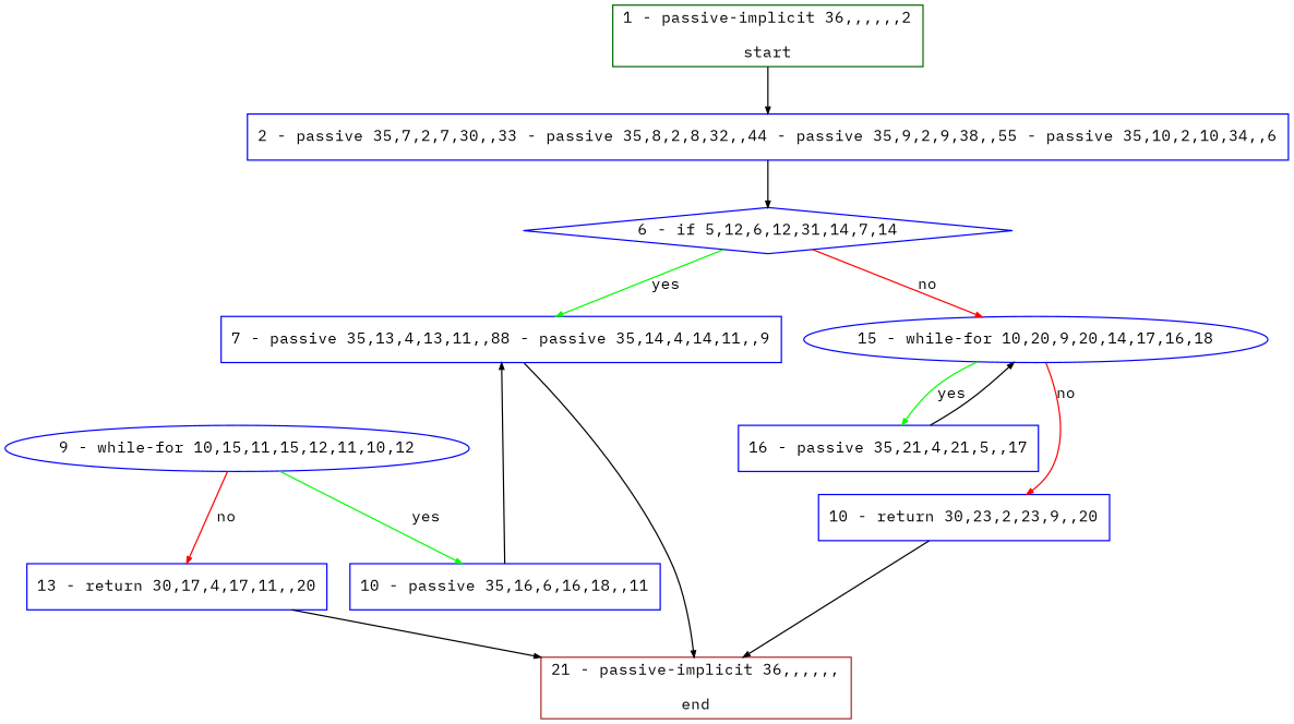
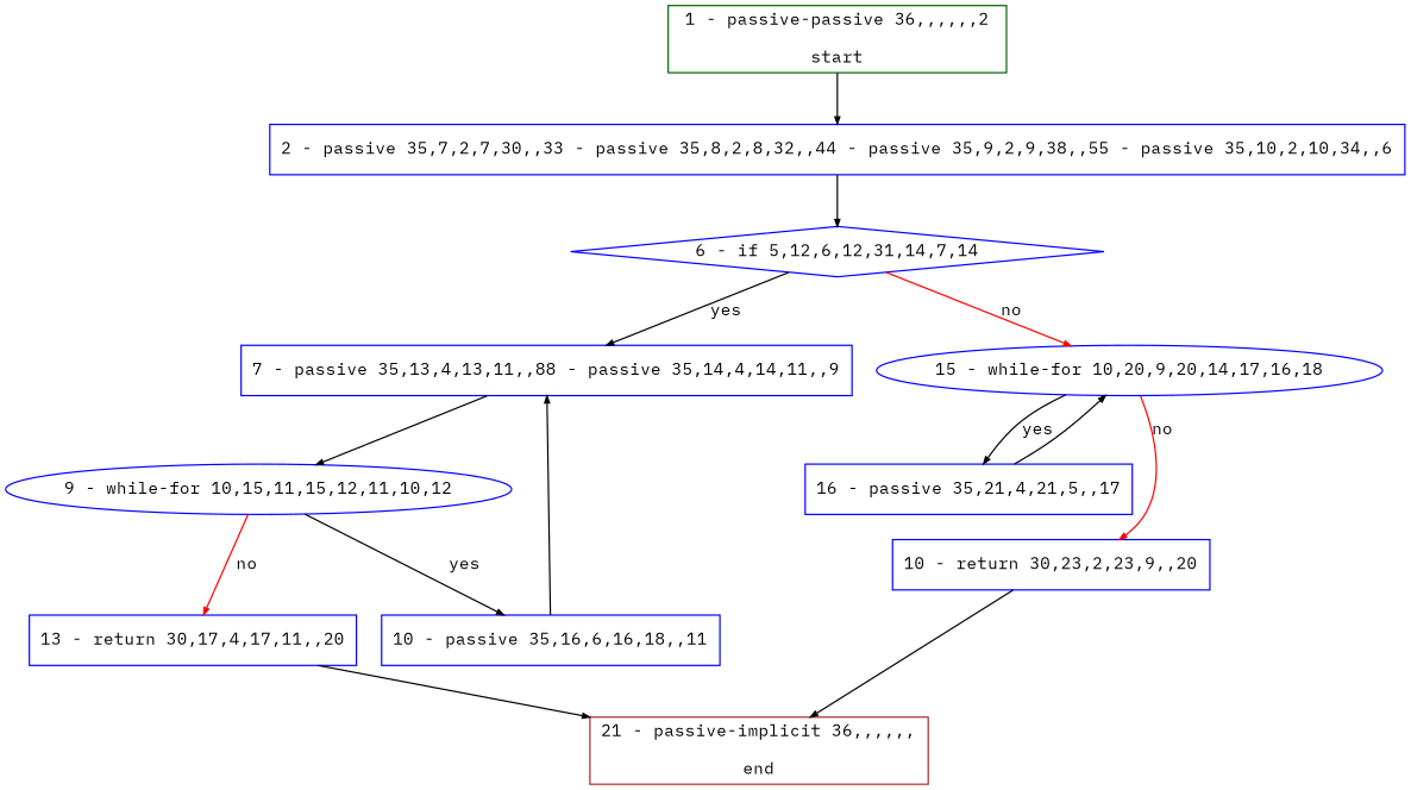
  digraph {
    bgcolor=white
    compound=true
    fillcolor="#FFFFCC"
    fontname="IBM Plex Mono"
    fontsize=12
    pack=true
    packmode=clust
    style="rounded,filled"
    node [color="#0000ff" compound=true fillcolor="#ffffff" fixedsize=false fontname="IBM Plex Mono" fontsize=12 node_initialized=no shape=box style=filled]
    edge [arrowhead=normal arrowsize=0.5 arrowtail=none color="#000000" compound=true dir=forward fontcolor=black fontname="IBM Plex Mono" fontsize=12]
    n1 [label="2 - passive 35,7,2,7,30,,33 - passive 35,8,2,8,32,,44 - passive 35,9,2,9,38,,55 - passive 35,10,2,10,34,,6"]
    n2 [label="6 - if 5,12,6,12,31,14,7,14" shape=diamond]
    n3 [label="7 - passive 35,13,4,13,11,,88 - passive 35,14,4,14,11,,9"]
    n4 [label="15 - while-for 10,20,9,20,14,17,16,18" shape=oval]
-   n5 [color="#006400" label="1 - passive-implicit 36,,,,,,2\n\nstart"]
+   n5 [color="#006400" label="1 - passive-passive 36,,,,,,2\n\nstart"]
    n6 [label="9 - while-for 10,15,11,15,12,11,10,12" shape=oval]
    n7 [label="16 - passive 35,21,4,21,5,,17"]
    n8 [label="10 - return 30,23,2,23,9,,20"]
    n9 [label="10 - passive 35,16,6,16,18,,11"]
    n10 [label="13 - return 30,17,4,17,11,,20"]
    n11 [color="#a52a2a" label="21 - passive-implicit 36,,,,,,\n\nend"]
    n1 -> n2
-   n2 -> n3 [color="#00ff00" label=yes]
+   n2 -> n3 [label=yes]
    n2 -> n4 [color="#ff0000" label=no]
-   n3 -> n11
-   n4 -> n7 [color="#00ff00" label=yes]
+   n3 -> n6
+   n4 -> n7 [label=yes]
    n4 -> n8 [color="#ff0000" label=no]
    n5 -> n1
-   n6 -> n9 [color="#00ff00" label=yes]
+   n6 -> n9 [label=yes]
    n6 -> n10 [color="#ff0000" label=no]
    n7 -> n4
    n8 -> n11
    n9 -> n3
    n10 -> n11
  }
